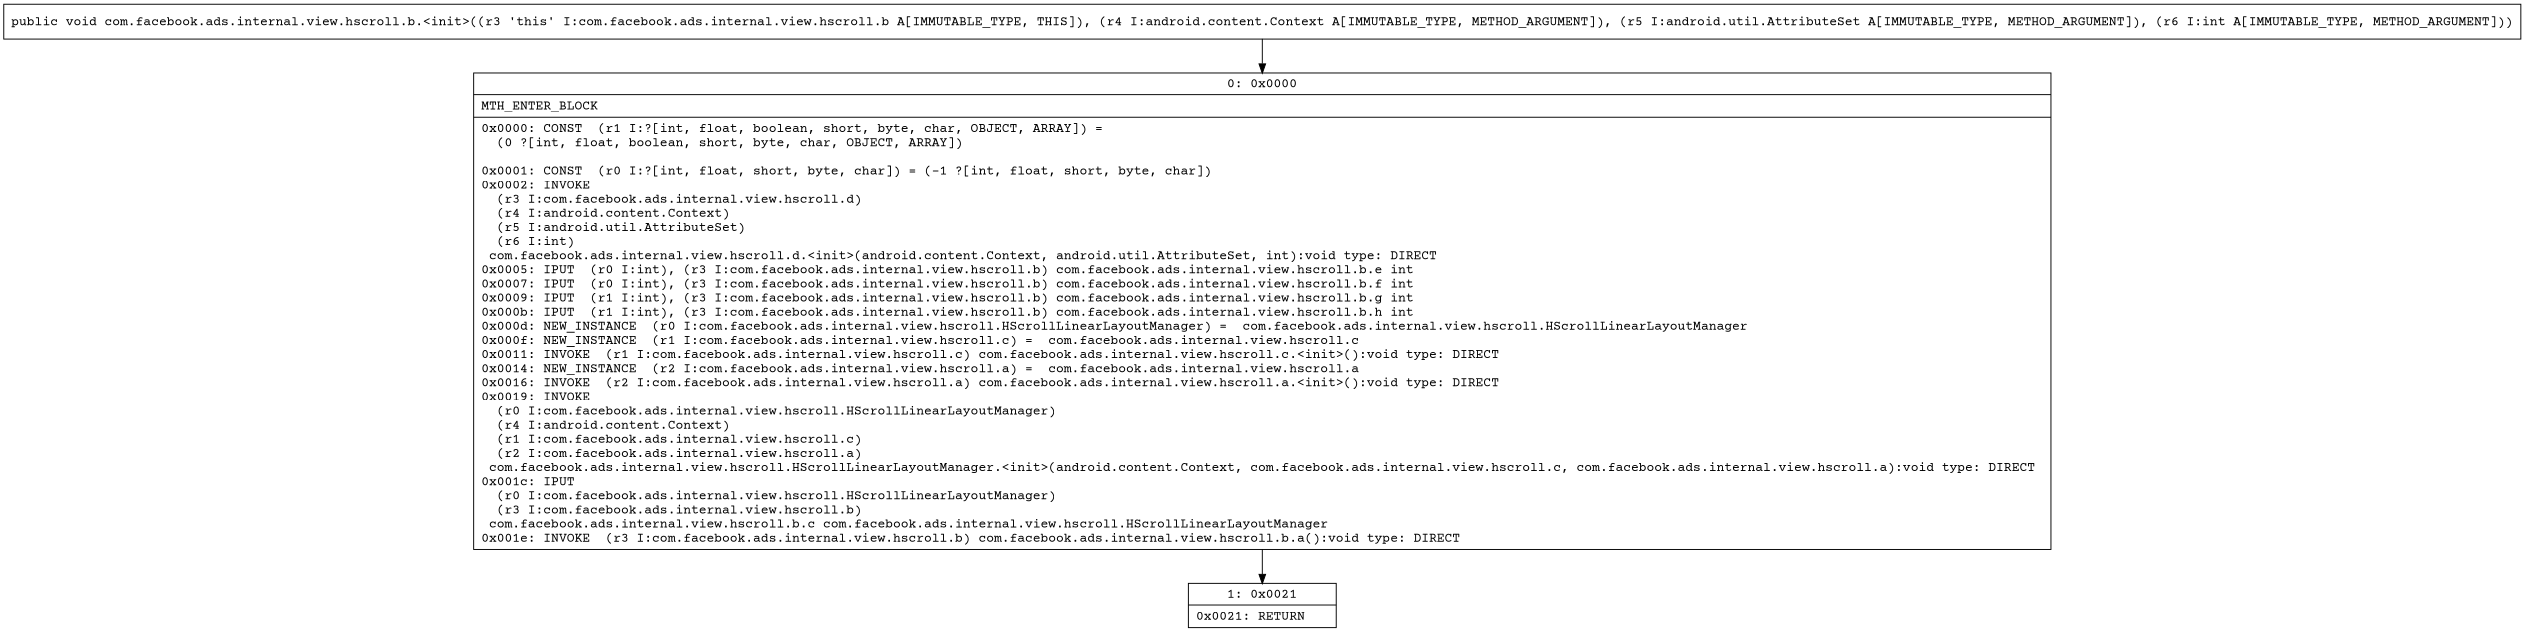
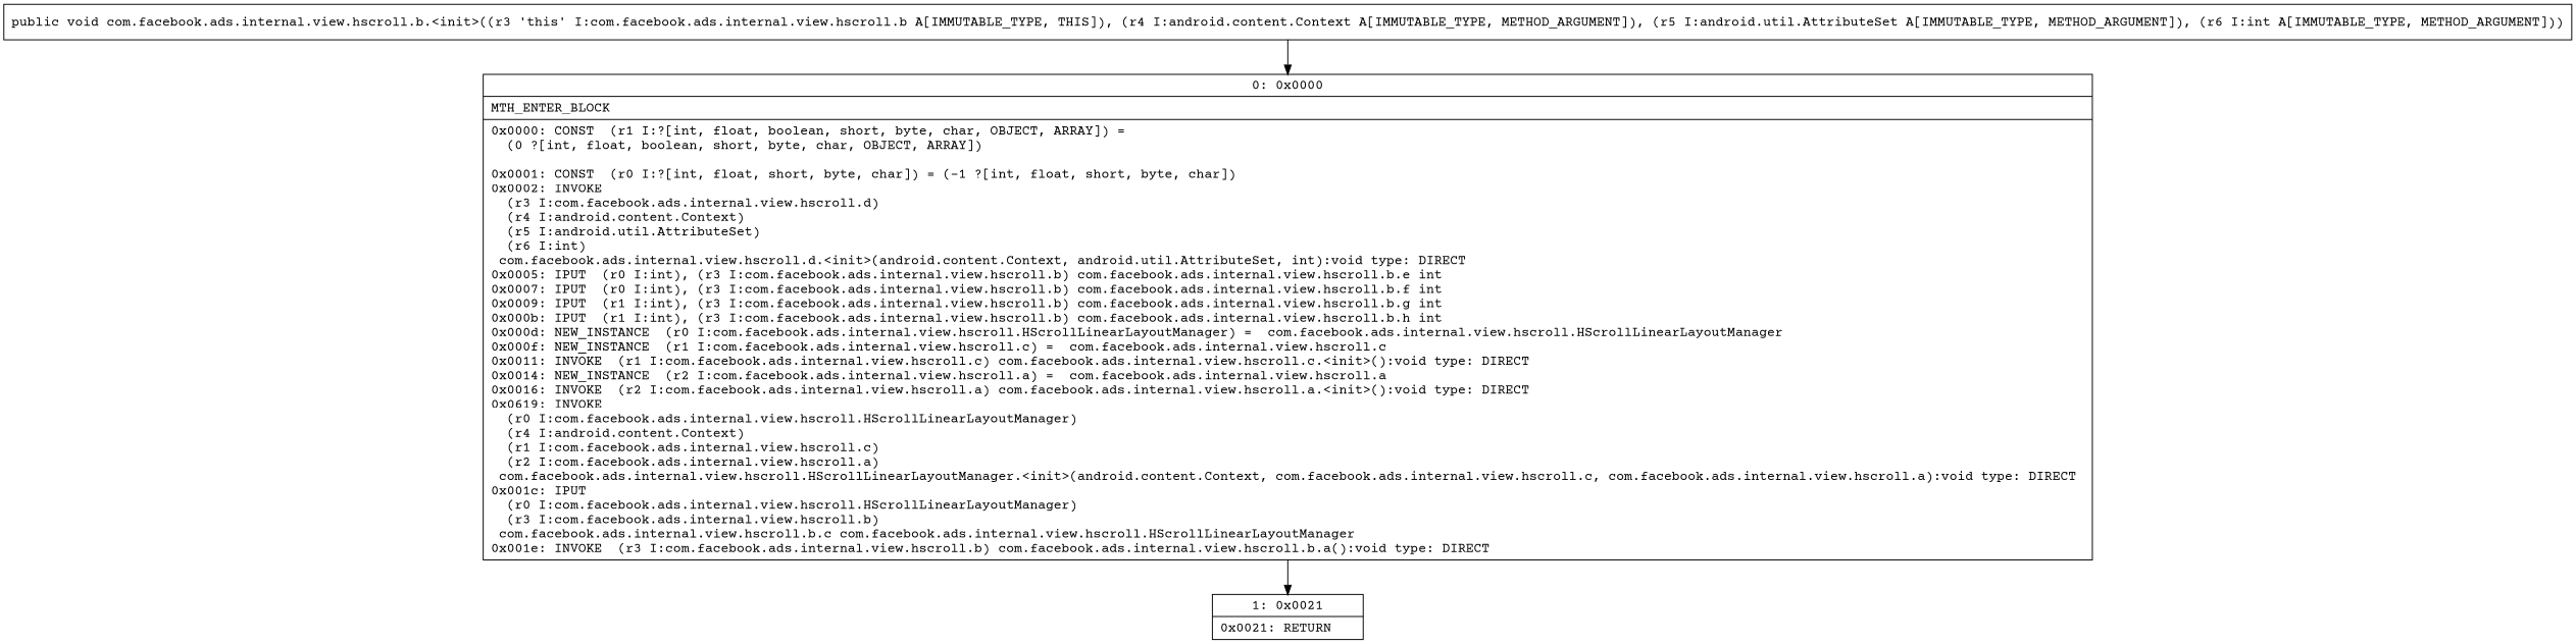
  digraph {
    fontname="Courier Prime"
    node [shape=record fontname="Courier Prime"]
    edge [fontname="Courier Prime"]
-   n1 [label="{0\:\ 0x0000|MTH_ENTER_BLOCK\l|0x0000: CONST  (r1 I:?[int, float, boolean, short, byte, char, OBJECT, ARRAY]) = \l  (0 ?[int, float, boolean, short, byte, char, OBJECT, ARRAY])\l \l0x0001: CONST  (r0 I:?[int, float, short, byte, char]) = (\-1 ?[int, float, short, byte, char]) \l0x0002: INVOKE  \l  (r3 I:com.facebook.ads.internal.view.hscroll.d)\l  (r4 I:android.content.Context)\l  (r5 I:android.util.AttributeSet)\l  (r6 I:int)\l com.facebook.ads.internal.view.hscroll.d.\<init\>(android.content.Context, android.util.AttributeSet, int):void type: DIRECT \l0x0005: IPUT  (r0 I:int), (r3 I:com.facebook.ads.internal.view.hscroll.b) com.facebook.ads.internal.view.hscroll.b.e int \l0x0007: IPUT  (r0 I:int), (r3 I:com.facebook.ads.internal.view.hscroll.b) com.facebook.ads.internal.view.hscroll.b.f int \l0x0009: IPUT  (r1 I:int), (r3 I:com.facebook.ads.internal.view.hscroll.b) com.facebook.ads.internal.view.hscroll.b.g int \l0x000b: IPUT  (r1 I:int), (r3 I:com.facebook.ads.internal.view.hscroll.b) com.facebook.ads.internal.view.hscroll.b.h int \l0x000d: NEW_INSTANCE  (r0 I:com.facebook.ads.internal.view.hscroll.HScrollLinearLayoutManager) =  com.facebook.ads.internal.view.hscroll.HScrollLinearLayoutManager \l0x000f: NEW_INSTANCE  (r1 I:com.facebook.ads.internal.view.hscroll.c) =  com.facebook.ads.internal.view.hscroll.c \l0x0011: INVOKE  (r1 I:com.facebook.ads.internal.view.hscroll.c) com.facebook.ads.internal.view.hscroll.c.\<init\>():void type: DIRECT \l0x0014: NEW_INSTANCE  (r2 I:com.facebook.ads.internal.view.hscroll.a) =  com.facebook.ads.internal.view.hscroll.a \l0x0016: INVOKE  (r2 I:com.facebook.ads.internal.view.hscroll.a) com.facebook.ads.internal.view.hscroll.a.\<init\>():void type: DIRECT \l0x0019: INVOKE  \l  (r0 I:com.facebook.ads.internal.view.hscroll.HScrollLinearLayoutManager)\l  (r4 I:android.content.Context)\l  (r1 I:com.facebook.ads.internal.view.hscroll.c)\l  (r2 I:com.facebook.ads.internal.view.hscroll.a)\l com.facebook.ads.internal.view.hscroll.HScrollLinearLayoutManager.\<init\>(android.content.Context, com.facebook.ads.internal.view.hscroll.c, com.facebook.ads.internal.view.hscroll.a):void type: DIRECT \l0x001c: IPUT  \l  (r0 I:com.facebook.ads.internal.view.hscroll.HScrollLinearLayoutManager)\l  (r3 I:com.facebook.ads.internal.view.hscroll.b)\l com.facebook.ads.internal.view.hscroll.b.c com.facebook.ads.internal.view.hscroll.HScrollLinearLayoutManager \l0x001e: INVOKE  (r3 I:com.facebook.ads.internal.view.hscroll.b) com.facebook.ads.internal.view.hscroll.b.a():void type: DIRECT \l}"]
+   n1 [label="{0\:\ 0x0000|MTH_ENTER_BLOCK\l|0x0000: CONST  (r1 I:?[int, float, boolean, short, byte, char, OBJECT, ARRAY]) = \l  (0 ?[int, float, boolean, short, byte, char, OBJECT, ARRAY])\l \l0x0001: CONST  (r0 I:?[int, float, short, byte, char]) = (\-1 ?[int, float, short, byte, char]) \l0x0002: INVOKE  \l  (r3 I:com.facebook.ads.internal.view.hscroll.d)\l  (r4 I:android.content.Context)\l  (r5 I:android.util.AttributeSet)\l  (r6 I:int)\l com.facebook.ads.internal.view.hscroll.d.\<init\>(android.content.Context, android.util.AttributeSet, int):void type: DIRECT \l0x0005: IPUT  (r0 I:int), (r3 I:com.facebook.ads.internal.view.hscroll.b) com.facebook.ads.internal.view.hscroll.b.e int \l0x0007: IPUT  (r0 I:int), (r3 I:com.facebook.ads.internal.view.hscroll.b) com.facebook.ads.internal.view.hscroll.b.f int \l0x0009: IPUT  (r1 I:int), (r3 I:com.facebook.ads.internal.view.hscroll.b) com.facebook.ads.internal.view.hscroll.b.g int \l0x000b: IPUT  (r1 I:int), (r3 I:com.facebook.ads.internal.view.hscroll.b) com.facebook.ads.internal.view.hscroll.b.h int \l0x000d: NEW_INSTANCE  (r0 I:com.facebook.ads.internal.view.hscroll.HScrollLinearLayoutManager) =  com.facebook.ads.internal.view.hscroll.HScrollLinearLayoutManager \l0x000f: NEW_INSTANCE  (r1 I:com.facebook.ads.internal.view.hscroll.c) =  com.facebook.ads.internal.view.hscroll.c \l0x0011: INVOKE  (r1 I:com.facebook.ads.internal.view.hscroll.c) com.facebook.ads.internal.view.hscroll.c.\<init\>():void type: DIRECT \l0x0014: NEW_INSTANCE  (r2 I:com.facebook.ads.internal.view.hscroll.a) =  com.facebook.ads.internal.view.hscroll.a \l0x0016: INVOKE  (r2 I:com.facebook.ads.internal.view.hscroll.a) com.facebook.ads.internal.view.hscroll.a.\<init\>():void type: DIRECT \l0x0619: INVOKE  \l  (r0 I:com.facebook.ads.internal.view.hscroll.HScrollLinearLayoutManager)\l  (r4 I:android.content.Context)\l  (r1 I:com.facebook.ads.internal.view.hscroll.c)\l  (r2 I:com.facebook.ads.internal.view.hscroll.a)\l com.facebook.ads.internal.view.hscroll.HScrollLinearLayoutManager.\<init\>(android.content.Context, com.facebook.ads.internal.view.hscroll.c, com.facebook.ads.internal.view.hscroll.a):void type: DIRECT \l0x001c: IPUT  \l  (r0 I:com.facebook.ads.internal.view.hscroll.HScrollLinearLayoutManager)\l  (r3 I:com.facebook.ads.internal.view.hscroll.b)\l com.facebook.ads.internal.view.hscroll.b.c com.facebook.ads.internal.view.hscroll.HScrollLinearLayoutManager \l0x001e: INVOKE  (r3 I:com.facebook.ads.internal.view.hscroll.b) com.facebook.ads.internal.view.hscroll.b.a():void type: DIRECT \l}"]
    n2 [label="{1\:\ 0x0021|0x0021: RETURN   \l}"]
    n3 [label="{public void com.facebook.ads.internal.view.hscroll.b.\<init\>((r3 'this' I:com.facebook.ads.internal.view.hscroll.b A[IMMUTABLE_TYPE, THIS]), (r4 I:android.content.Context A[IMMUTABLE_TYPE, METHOD_ARGUMENT]), (r5 I:android.util.AttributeSet A[IMMUTABLE_TYPE, METHOD_ARGUMENT]), (r6 I:int A[IMMUTABLE_TYPE, METHOD_ARGUMENT])) }"]
    n1 -> n2
    n3 -> n1
  }
